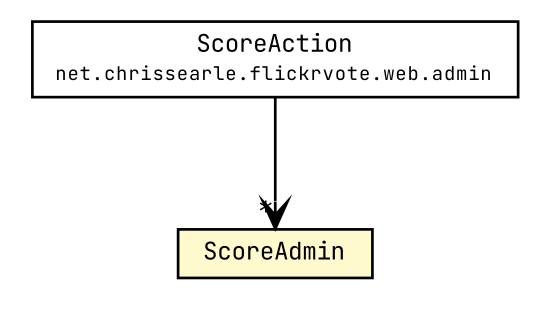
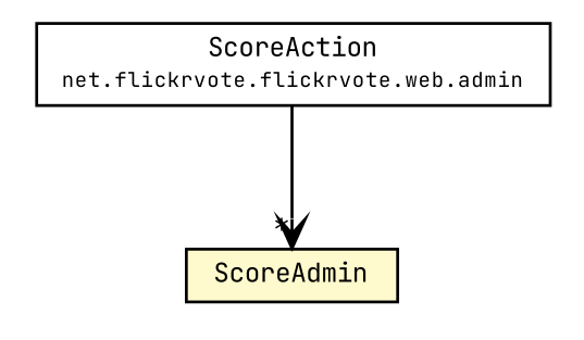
  digraph {
    fontname="JetBrains Mono"
    node [fontcolor=black fontname="JetBrains Mono" fontsize=9.0 shape=plaintext]
-   n1 [label=<<table border="0" cellborder="1" cellspacing="0" cellpadding="2" port="p" href="../admin/ScoreAction.html"> 		<tr><td><table border="0" cellspacing="0" cellpadding="1"> 			<tr><td> ScoreAction </td></tr> 			<tr><td><font point-size="7.0"> net.chrissearle.flickrvote.web.admin </font></td></tr> 		</table></td></tr> 		</table>>]
+   n1 [label=<<table border="0" cellborder="1" cellspacing="0" cellpadding="2" port="p" href="../admin/ScoreAction.html"> 		<tr><td><table border="0" cellspacing="0" cellpadding="1"> 			<tr><td> ScoreAction </td></tr> 			<tr><td><font point-size="7.0"> net.flickrvote.flickrvote.web.admin </font></td></tr> 		</table></td></tr> 		</table>>]
    n2 [label=<<table border="0" cellborder="1" cellspacing="0" cellpadding="2" port="p" bgcolor="lemonChiffon" href="./ScoreAdmin.html"> 		<tr><td><table border="0" cellspacing="0" cellpadding="1"> 			<tr><td> ScoreAdmin </td></tr> 		</table></td></tr> 		</table>>]
    n1 -> n2 [arrowhead=open color=black fontcolor=black fontname="JetBrains Mono" fontsize=10.0 headlabel="*" headport=p labelfontname=Helvetica labelfontsize=10 tailport=p]
  }
